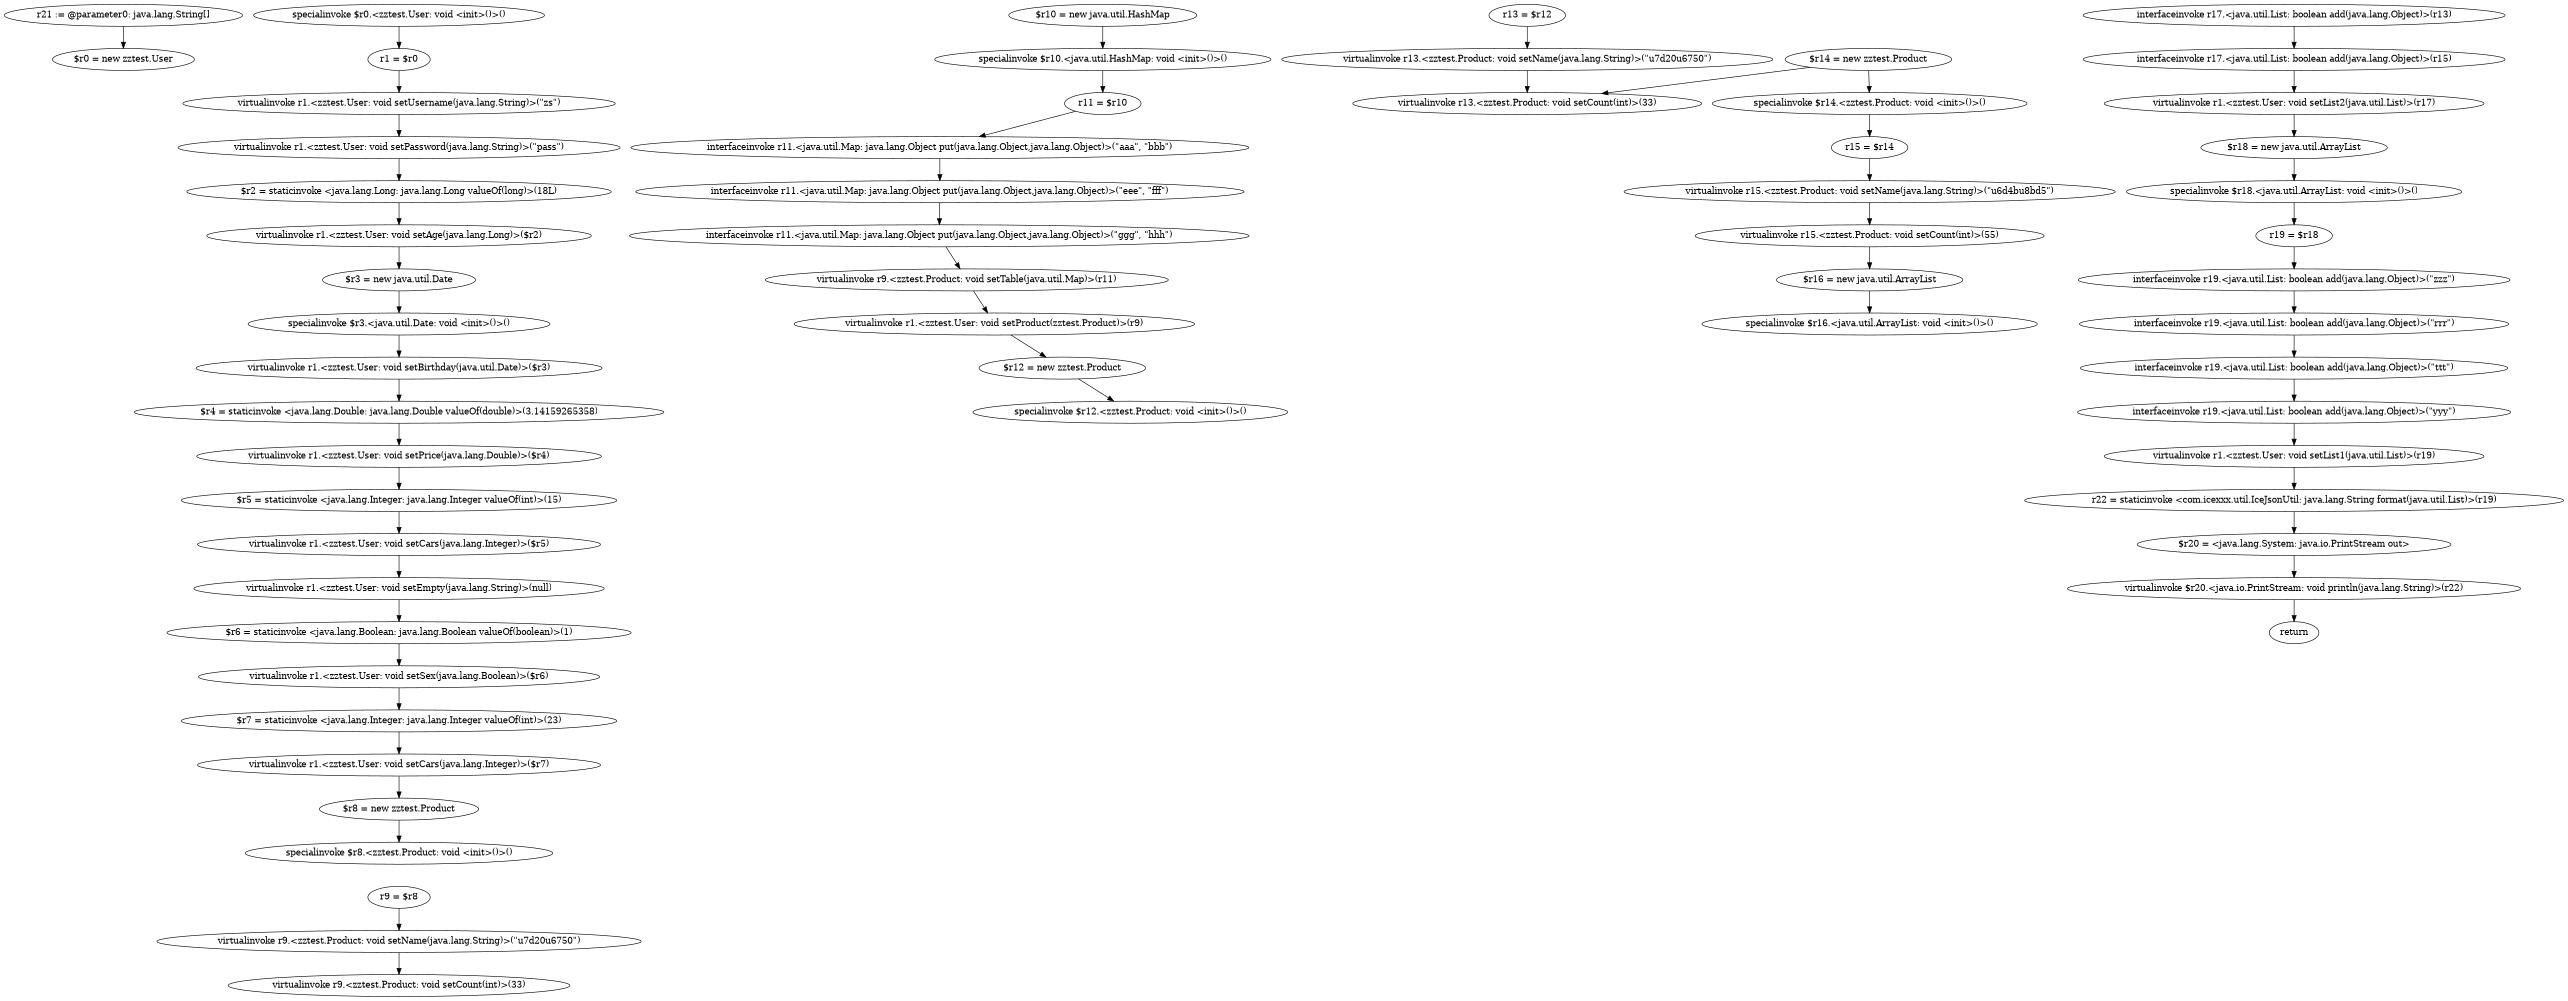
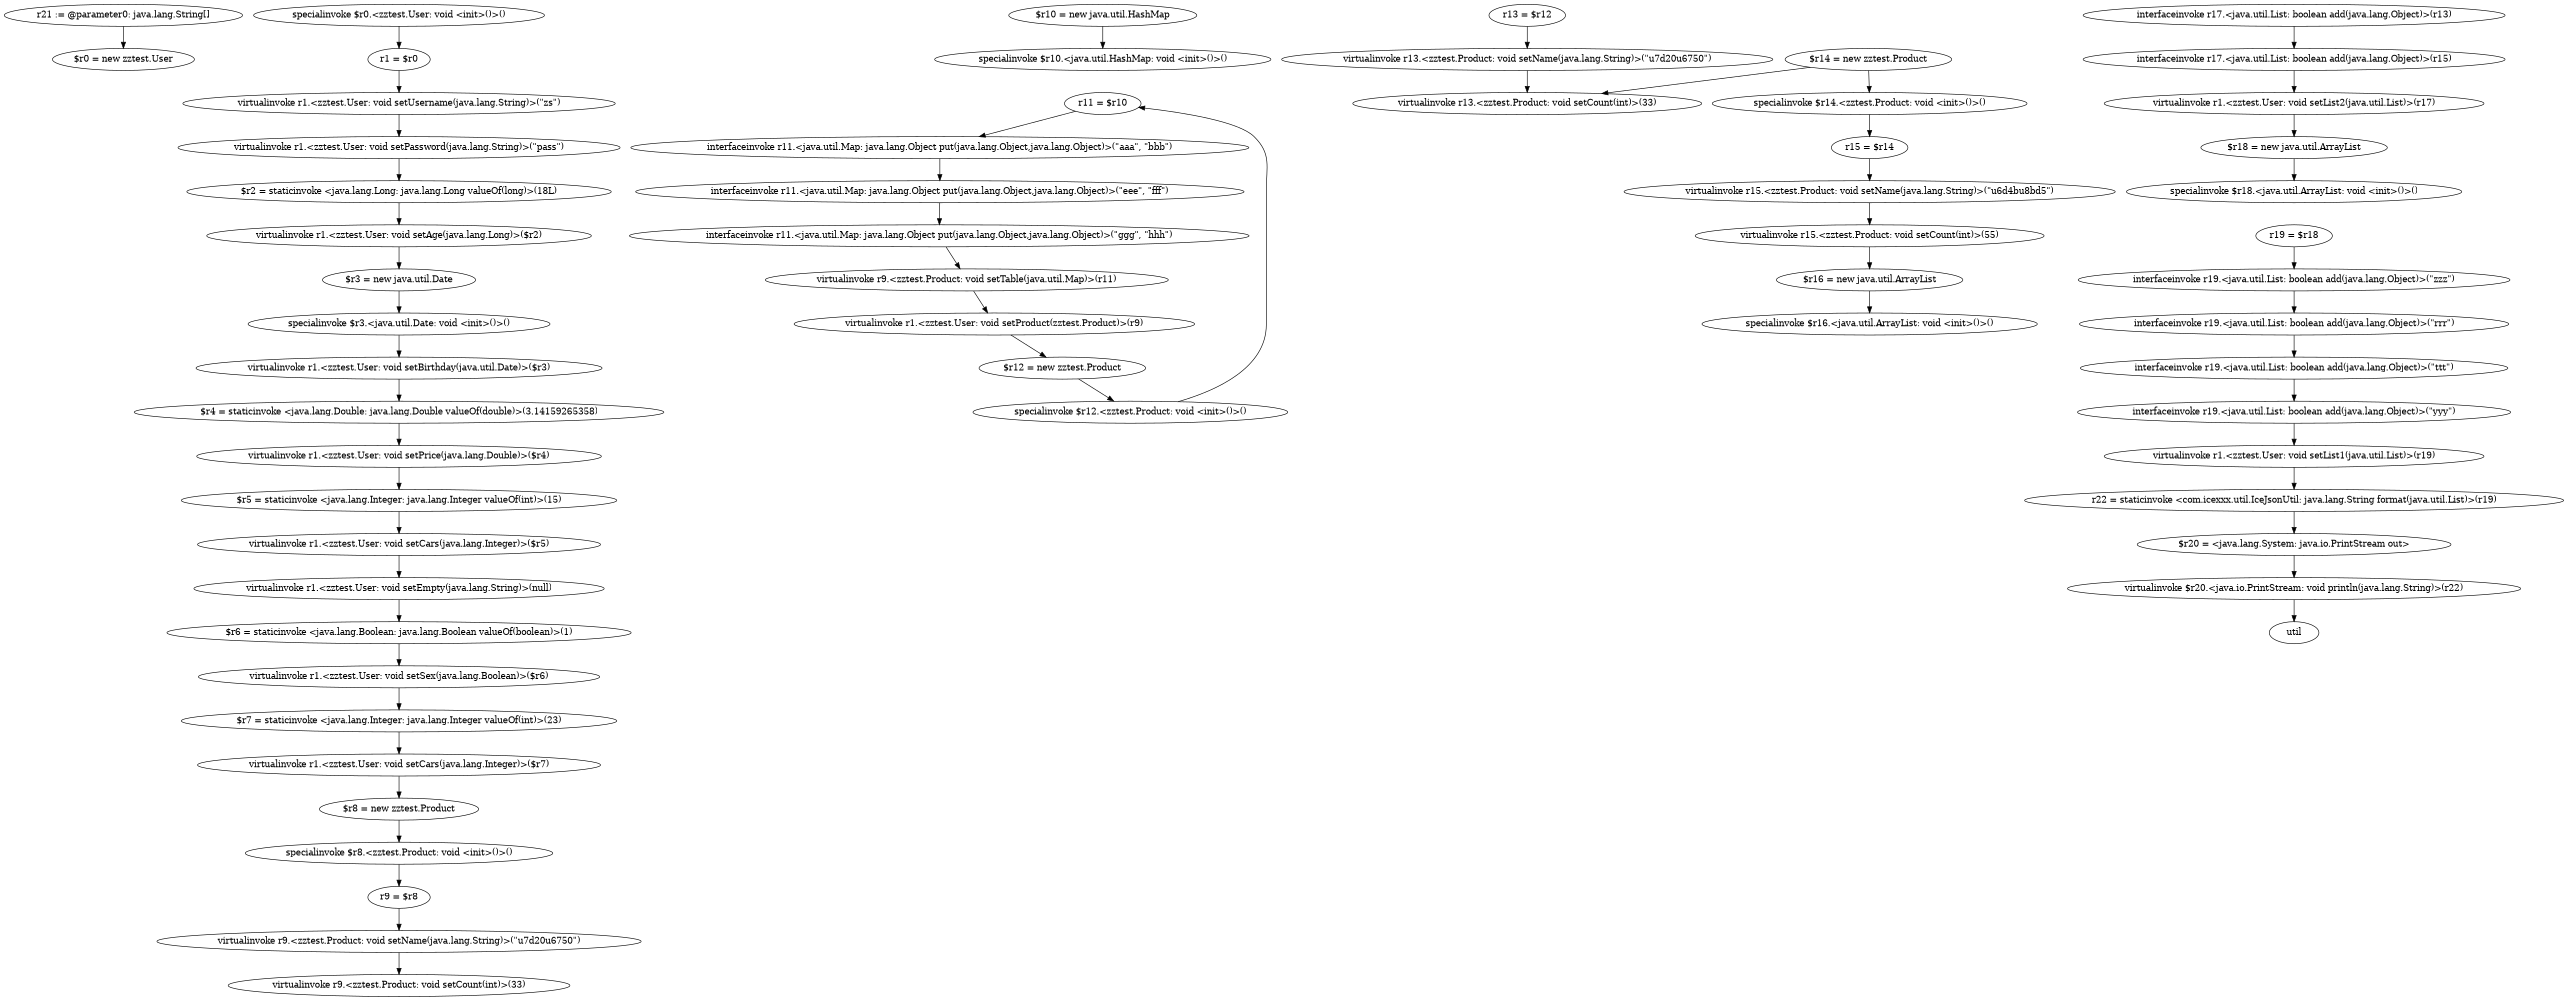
  digraph {
    "r21 := @parameter0: java.lang.String[]"
    "$r0 = new zztest.User"
    "specialinvoke $r0.<zztest.User: void <init>()>()"
    "r1 = $r0"
    "virtualinvoke r1.<zztest.User: void setUsername(java.lang.String)>(\"zs\")"
    "virtualinvoke r1.<zztest.User: void setPassword(java.lang.String)>(\"pass\")"
    "$r2 = staticinvoke <java.lang.Long: java.lang.Long valueOf(long)>(18L)"
    "virtualinvoke r1.<zztest.User: void setAge(java.lang.Long)>($r2)"
    "$r3 = new java.util.Date"
    "specialinvoke $r3.<java.util.Date: void <init>()>()"
    "virtualinvoke r1.<zztest.User: void setBirthday(java.util.Date)>($r3)"
    "$r4 = staticinvoke <java.lang.Double: java.lang.Double valueOf(double)>(3.14159265358)"
    "virtualinvoke r1.<zztest.User: void setPrice(java.lang.Double)>($r4)"
    "$r5 = staticinvoke <java.lang.Integer: java.lang.Integer valueOf(int)>(15)"
    "virtualinvoke r1.<zztest.User: void setCars(java.lang.Integer)>($r5)"
    "virtualinvoke r1.<zztest.User: void setEmpty(java.lang.String)>(null)"
    "$r6 = staticinvoke <java.lang.Boolean: java.lang.Boolean valueOf(boolean)>(1)"
    "virtualinvoke r1.<zztest.User: void setSex(java.lang.Boolean)>($r6)"
    "$r7 = staticinvoke <java.lang.Integer: java.lang.Integer valueOf(int)>(23)"
    "virtualinvoke r1.<zztest.User: void setCars(java.lang.Integer)>($r7)"
    "$r8 = new zztest.Product"
    "specialinvoke $r8.<zztest.Product: void <init>()>()"
    "r9 = $r8"
    "virtualinvoke r9.<zztest.Product: void setName(java.lang.String)>(\"\u7d20\u6750\")"
    "virtualinvoke r9.<zztest.Product: void setCount(int)>(33)"
    "$r10 = new java.util.HashMap"
    "specialinvoke $r10.<java.util.HashMap: void <init>()>()"
    "r11 = $r10"
    "interfaceinvoke r11.<java.util.Map: java.lang.Object put(java.lang.Object,java.lang.Object)>(\"aaa\", \"bbb\")"
    "interfaceinvoke r11.<java.util.Map: java.lang.Object put(java.lang.Object,java.lang.Object)>(\"eee\", \"fff\")"
    "interfaceinvoke r11.<java.util.Map: java.lang.Object put(java.lang.Object,java.lang.Object)>(\"ggg\", \"hhh\")"
    "virtualinvoke r9.<zztest.Product: void setTable(java.util.Map)>(r11)"
    "virtualinvoke r1.<zztest.User: void setProduct(zztest.Product)>(r9)"
    "$r12 = new zztest.Product"
    "specialinvoke $r12.<zztest.Product: void <init>()>()"
    "r13 = $r12"
    "virtualinvoke r13.<zztest.Product: void setName(java.lang.String)>(\"\u7d20\u6750\")"
    "virtualinvoke r13.<zztest.Product: void setCount(int)>(33)"
    "$r14 = new zztest.Product"
    "specialinvoke $r14.<zztest.Product: void <init>()>()"
    "r15 = $r14"
    "virtualinvoke r15.<zztest.Product: void setName(java.lang.String)>(\"\u6d4b\u8bd5\")"
    "virtualinvoke r15.<zztest.Product: void setCount(int)>(55)"
    "$r16 = new java.util.ArrayList"
    "specialinvoke $r16.<java.util.ArrayList: void <init>()>()"
    "interfaceinvoke r17.<java.util.List: boolean add(java.lang.Object)>(r13)"
    "interfaceinvoke r17.<java.util.List: boolean add(java.lang.Object)>(r15)"
    "virtualinvoke r1.<zztest.User: void setList2(java.util.List)>(r17)"
    "$r18 = new java.util.ArrayList"
    "specialinvoke $r18.<java.util.ArrayList: void <init>()>()"
    "r19 = $r18"
    "interfaceinvoke r19.<java.util.List: boolean add(java.lang.Object)>(\"zzz\")"
    "interfaceinvoke r19.<java.util.List: boolean add(java.lang.Object)>(\"rrr\")"
    "interfaceinvoke r19.<java.util.List: boolean add(java.lang.Object)>(\"ttt\")"
    "interfaceinvoke r19.<java.util.List: boolean add(java.lang.Object)>(\"yyy\")"
    "virtualinvoke r1.<zztest.User: void setList1(java.util.List)>(r19)"
    "r22 = staticinvoke <com.icexxx.util.IceJsonUtil: java.lang.String format(java.util.List)>(r19)"
    "$r20 = <java.lang.System: java.io.PrintStream out>"
    "virtualinvoke $r20.<java.io.PrintStream: void println(java.lang.String)>(r22)"
-   return
+   return [label=util]
    "r21 := @parameter0: java.lang.String[]" -> "$r0 = new zztest.User"
    "specialinvoke $r0.<zztest.User: void <init>()>()" -> "r1 = $r0"
    "r1 = $r0" -> "virtualinvoke r1.<zztest.User: void setUsername(java.lang.String)>(\"zs\")"
    "virtualinvoke r1.<zztest.User: void setUsername(java.lang.String)>(\"zs\")" -> "virtualinvoke r1.<zztest.User: void setPassword(java.lang.String)>(\"pass\")"
    "virtualinvoke r1.<zztest.User: void setPassword(java.lang.String)>(\"pass\")" -> "$r2 = staticinvoke <java.lang.Long: java.lang.Long valueOf(long)>(18L)"
    "$r2 = staticinvoke <java.lang.Long: java.lang.Long valueOf(long)>(18L)" -> "virtualinvoke r1.<zztest.User: void setAge(java.lang.Long)>($r2)"
    "virtualinvoke r1.<zztest.User: void setAge(java.lang.Long)>($r2)" -> "$r3 = new java.util.Date"
    "$r3 = new java.util.Date" -> "specialinvoke $r3.<java.util.Date: void <init>()>()"
    "specialinvoke $r3.<java.util.Date: void <init>()>()" -> "virtualinvoke r1.<zztest.User: void setBirthday(java.util.Date)>($r3)"
    "virtualinvoke r1.<zztest.User: void setBirthday(java.util.Date)>($r3)" -> "$r4 = staticinvoke <java.lang.Double: java.lang.Double valueOf(double)>(3.14159265358)"
    "$r4 = staticinvoke <java.lang.Double: java.lang.Double valueOf(double)>(3.14159265358)" -> "virtualinvoke r1.<zztest.User: void setPrice(java.lang.Double)>($r4)"
    "virtualinvoke r1.<zztest.User: void setPrice(java.lang.Double)>($r4)" -> "$r5 = staticinvoke <java.lang.Integer: java.lang.Integer valueOf(int)>(15)"
    "$r5 = staticinvoke <java.lang.Integer: java.lang.Integer valueOf(int)>(15)" -> "virtualinvoke r1.<zztest.User: void setCars(java.lang.Integer)>($r5)"
    "virtualinvoke r1.<zztest.User: void setCars(java.lang.Integer)>($r5)" -> "virtualinvoke r1.<zztest.User: void setEmpty(java.lang.String)>(null)"
    "virtualinvoke r1.<zztest.User: void setEmpty(java.lang.String)>(null)" -> "$r6 = staticinvoke <java.lang.Boolean: java.lang.Boolean valueOf(boolean)>(1)"
    "$r6 = staticinvoke <java.lang.Boolean: java.lang.Boolean valueOf(boolean)>(1)" -> "virtualinvoke r1.<zztest.User: void setSex(java.lang.Boolean)>($r6)"
    "virtualinvoke r1.<zztest.User: void setSex(java.lang.Boolean)>($r6)" -> "$r7 = staticinvoke <java.lang.Integer: java.lang.Integer valueOf(int)>(23)"
    "$r7 = staticinvoke <java.lang.Integer: java.lang.Integer valueOf(int)>(23)" -> "virtualinvoke r1.<zztest.User: void setCars(java.lang.Integer)>($r7)"
    "virtualinvoke r1.<zztest.User: void setCars(java.lang.Integer)>($r7)" -> "$r8 = new zztest.Product"
    "$r8 = new zztest.Product" -> "specialinvoke $r8.<zztest.Product: void <init>()>()"
+   "specialinvoke $r8.<zztest.Product: void <init>()>()" -> "r9 = $r8"
    "r9 = $r8" -> "virtualinvoke r9.<zztest.Product: void setName(java.lang.String)>(\"\u7d20\u6750\")"
    "virtualinvoke r9.<zztest.Product: void setName(java.lang.String)>(\"\u7d20\u6750\")" -> "virtualinvoke r9.<zztest.Product: void setCount(int)>(33)"
    "$r10 = new java.util.HashMap" -> "specialinvoke $r10.<java.util.HashMap: void <init>()>()"
-   "specialinvoke $r10.<java.util.HashMap: void <init>()>()" -> "r11 = $r10"
+   "specialinvoke $r12.<zztest.Product: void <init>()>()" -> "r11 = $r10"
    "r11 = $r10" -> "interfaceinvoke r11.<java.util.Map: java.lang.Object put(java.lang.Object,java.lang.Object)>(\"aaa\", \"bbb\")"
    "interfaceinvoke r11.<java.util.Map: java.lang.Object put(java.lang.Object,java.lang.Object)>(\"aaa\", \"bbb\")" -> "interfaceinvoke r11.<java.util.Map: java.lang.Object put(java.lang.Object,java.lang.Object)>(\"eee\", \"fff\")"
    "interfaceinvoke r11.<java.util.Map: java.lang.Object put(java.lang.Object,java.lang.Object)>(\"eee\", \"fff\")" -> "interfaceinvoke r11.<java.util.Map: java.lang.Object put(java.lang.Object,java.lang.Object)>(\"ggg\", \"hhh\")"
    "interfaceinvoke r11.<java.util.Map: java.lang.Object put(java.lang.Object,java.lang.Object)>(\"ggg\", \"hhh\")" -> "virtualinvoke r9.<zztest.Product: void setTable(java.util.Map)>(r11)"
    "virtualinvoke r9.<zztest.Product: void setTable(java.util.Map)>(r11)" -> "virtualinvoke r1.<zztest.User: void setProduct(zztest.Product)>(r9)"
    "virtualinvoke r1.<zztest.User: void setProduct(zztest.Product)>(r9)" -> "$r12 = new zztest.Product"
    "$r12 = new zztest.Product" -> "specialinvoke $r12.<zztest.Product: void <init>()>()"
    "r13 = $r12" -> "virtualinvoke r13.<zztest.Product: void setName(java.lang.String)>(\"\u7d20\u6750\")"
    "virtualinvoke r13.<zztest.Product: void setName(java.lang.String)>(\"\u7d20\u6750\")" -> "virtualinvoke r13.<zztest.Product: void setCount(int)>(33)"
    "$r14 = new zztest.Product" -> "virtualinvoke r13.<zztest.Product: void setCount(int)>(33)"
    "$r14 = new zztest.Product" -> "specialinvoke $r14.<zztest.Product: void <init>()>()"
    "specialinvoke $r14.<zztest.Product: void <init>()>()" -> "r15 = $r14"
    "r15 = $r14" -> "virtualinvoke r15.<zztest.Product: void setName(java.lang.String)>(\"\u6d4b\u8bd5\")"
    "virtualinvoke r15.<zztest.Product: void setName(java.lang.String)>(\"\u6d4b\u8bd5\")" -> "virtualinvoke r15.<zztest.Product: void setCount(int)>(55)"
    "virtualinvoke r15.<zztest.Product: void setCount(int)>(55)" -> "$r16 = new java.util.ArrayList"
    "$r16 = new java.util.ArrayList" -> "specialinvoke $r16.<java.util.ArrayList: void <init>()>()"
    "interfaceinvoke r17.<java.util.List: boolean add(java.lang.Object)>(r13)" -> "interfaceinvoke r17.<java.util.List: boolean add(java.lang.Object)>(r15)"
    "interfaceinvoke r17.<java.util.List: boolean add(java.lang.Object)>(r15)" -> "virtualinvoke r1.<zztest.User: void setList2(java.util.List)>(r17)"
    "virtualinvoke r1.<zztest.User: void setList2(java.util.List)>(r17)" -> "$r18 = new java.util.ArrayList"
    "$r18 = new java.util.ArrayList" -> "specialinvoke $r18.<java.util.ArrayList: void <init>()>()"
-   "specialinvoke $r18.<java.util.ArrayList: void <init>()>()" -> "r19 = $r18"
    "r19 = $r18" -> "interfaceinvoke r19.<java.util.List: boolean add(java.lang.Object)>(\"zzz\")"
    "interfaceinvoke r19.<java.util.List: boolean add(java.lang.Object)>(\"zzz\")" -> "interfaceinvoke r19.<java.util.List: boolean add(java.lang.Object)>(\"rrr\")"
    "interfaceinvoke r19.<java.util.List: boolean add(java.lang.Object)>(\"rrr\")" -> "interfaceinvoke r19.<java.util.List: boolean add(java.lang.Object)>(\"ttt\")"
    "interfaceinvoke r19.<java.util.List: boolean add(java.lang.Object)>(\"ttt\")" -> "interfaceinvoke r19.<java.util.List: boolean add(java.lang.Object)>(\"yyy\")"
    "interfaceinvoke r19.<java.util.List: boolean add(java.lang.Object)>(\"yyy\")" -> "virtualinvoke r1.<zztest.User: void setList1(java.util.List)>(r19)"
    "virtualinvoke r1.<zztest.User: void setList1(java.util.List)>(r19)" -> "r22 = staticinvoke <com.icexxx.util.IceJsonUtil: java.lang.String format(java.util.List)>(r19)"
    "r22 = staticinvoke <com.icexxx.util.IceJsonUtil: java.lang.String format(java.util.List)>(r19)" -> "$r20 = <java.lang.System: java.io.PrintStream out>"
    "$r20 = <java.lang.System: java.io.PrintStream out>" -> "virtualinvoke $r20.<java.io.PrintStream: void println(java.lang.String)>(r22)"
    "virtualinvoke $r20.<java.io.PrintStream: void println(java.lang.String)>(r22)" -> return
  }
